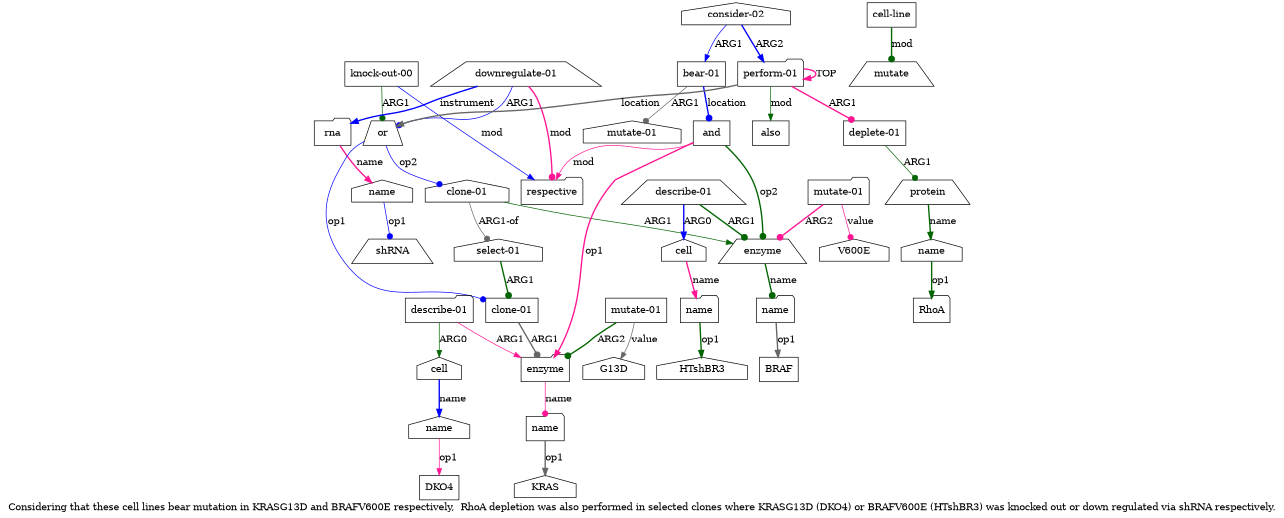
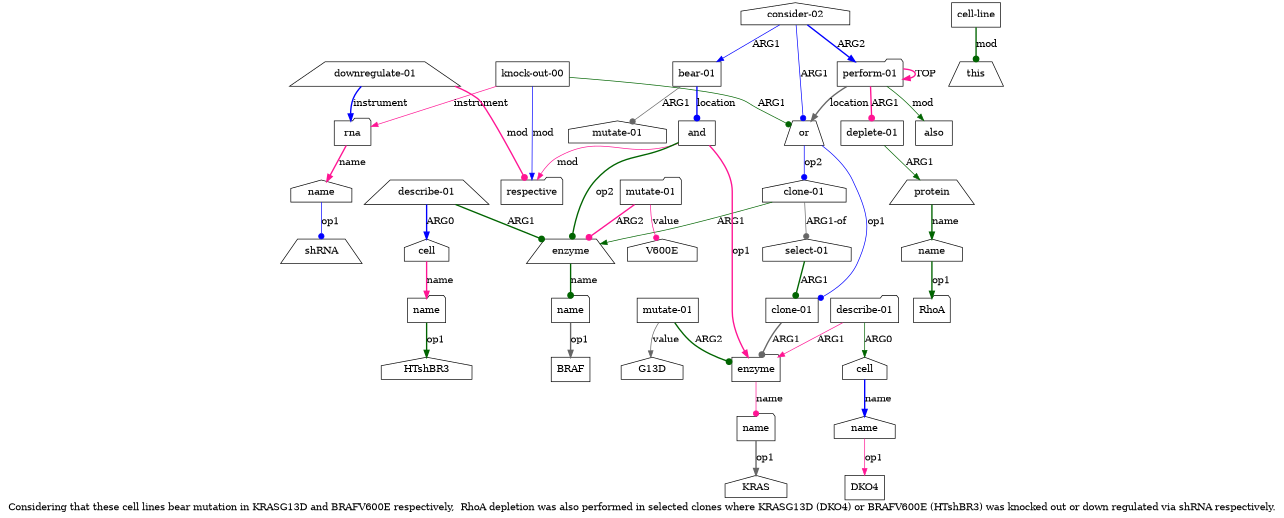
  digraph {
    label="Considering that these cell lines bear mutation in KRASG13D and BRAFV600E respectively,  RhoA depletion was also performed in selected clones where KRASG13D (DKO4) or BRAFV600E (HTshBR3) was knocked out or down regulated via shRNA respectively."
    node [color=black gold_ind=-1 gold_label=name shape=house test_ind=-1 test_label=name]
    edge [arrowhead=normal color=darkgreen gold_label=ARG1 style=bold test_label=ARG1]
    n1 [gold_ind=20 label=name shape=folder test_ind=20]
    n2 [gold_label=HTshBR3 label=HTshBR3 test_label=HTshBR3]
    n3 [gold_ind=21 gold_label="knock-out-00" label="knock-out-00" shape=box test_ind=21 test_label="knock-out-00"]
    n4 [gold_ind=22 gold_label=rna label=rna shape=folder test_ind=22 test_label=rna]
    n5 [gold_ind=24 gold_label=respective label=respective shape=folder test_ind=24 test_label=respective]
    n6 [gold_ind=5 gold_label=or label=or shape=trapezium test_ind=5 test_label=or]
    n7 [gold_ind=23 label=name test_ind=23]
    n8 [gold_ind=14 gold_label="clone-01" label="clone-01" test_ind=14 test_label="clone-01"]
    n9 [gold_ind=6 gold_label="clone-01" label="clone-01" shape=box test_ind=6 test_label="clone-01"]
    n10 [gold_label=shRNA label=shRNA shape=trapezium test_label=shRNA]
    n11 [gold_ind=15 gold_label=enzyme label=enzyme shape=trapezium test_ind=15 test_label=enzyme]
    n12 [gold_ind=13 gold_label="select-01" label="select-01" test_ind=13 test_label="select-01"]
    n13 [gold_ind=7 gold_label=enzyme label=enzyme shape=folder test_ind=7 test_label=enzyme]
    n14 [gold_ind=25 gold_label="downregulate-01" label="downregulate-01" shape=trapezium test_ind=25 test_label="downregulate-01"]
    n15 [gold_ind=26 gold_label="consider-02" label="consider-02" test_ind=26 test_label="consider-02"]
    n16 [gold_ind=27 gold_label="bear-01" label="bear-01" shape=box test_ind=27 test_label="bear-01"]
    n17 [gold_ind=0 gold_label="perform-01" label="perform-01" shape=folder test_ind=0 test_label="perform-01"]
    n18 [gold_ind=31 gold_label=and label=and shape=box test_ind=31 test_label=and]
    n19 [gold_ind=30 gold_label="mutate-01" label="mutate-01" test_ind=30 test_label="mutate-01"]
    n20 [gold_ind=1 gold_label="deplete-01" label="deplete-01" shape=box test_ind=1 test_label="deplete-01"]
    n21 [gold_ind=4 gold_label=also label=also shape=box test_ind=4 test_label=also]
    n22 [gold_ind=28 gold_label="cell-line" label="cell-line" shape=box test_ind=28 test_label="cell-line"]
-   n23 [gold_ind=29 gold_label=this label=mutate shape=trapezium test_ind=29 test_label=this]
+   n23 [gold_ind=29 gold_label=this label=this shape=trapezium test_ind=29 test_label=this]
    n24 [gold_ind=2 gold_label=protein label=protein shape=trapezium test_ind=2 test_label=protein]
    n25 [gold_ind=16 label=name shape=folder test_ind=16]
    n26 [gold_ind=8 label=name shape=folder test_ind=8]
    n27 [gold_label=BRAF label=BRAF shape=box test_label=BRAF]
    n28 [gold_label=KRAS label=KRAS test_label=KRAS]
    n29 [gold_label=V600E label=V600E test_label=V600E]
    n30 [gold_ind=17 gold_label="mutate-01" label="mutate-01" shape=folder test_ind=17 test_label="mutate-01"]
    n31 [gold_ind=11 gold_label=cell label=cell test_ind=11 test_label=cell]
    n32 [gold_ind=12 label=name test_ind=12]
    n33 [gold_label=DKO4 label=DKO4 shape=box test_label=DKO4]
    n34 [gold_ind=10 gold_label="describe-01" label="describe-01" shape=folder test_ind=10 test_label="describe-01"]
    n35 [gold_label=RhoA label=RhoA shape=folder test_label=RhoA]
    n36 [gold_ind=19 gold_label=cell label=cell test_ind=19 test_label=cell]
    n37 [gold_ind=18 gold_label="describe-01" label="describe-01" shape=trapezium test_ind=18 test_label="describe-01"]
    n38 [gold_ind=3 label=name test_ind=3]
    n39 [gold_ind=9 gold_label="mutate-01" label="mutate-01" shape=box test_ind=9 test_label="mutate-01"]
    n40 [gold_label=G13D label=G13D test_label=G13D]
    n1 -> n2 [gold_label=op1 label=op1 test_label=op1]
+   n3 -> n4 [color=deeppink gold_label=instrument label=instrument style=solid test_label=instrument]
    n3 -> n5 [color=blue gold_label=mod label=mod style=solid test_label=mod]
    n3 -> n6 [arrowhead=dot label=ARG1 style=solid]
    n4 -> n7 [color=deeppink gold_label=name label=name test_label=name]
    n6 -> n8 [arrowhead=dot color=blue gold_label=op2 label=op2 style=solid test_label=op2]
    n6 -> n9 [arrowhead=dot color=blue gold_label=op1 label=op1 style=solid test_label=op1]
    n7 -> n10 [arrowhead=dot color=blue gold_label=op1 label=op1 style=solid test_label=op1]
    n8 -> n11 [label=ARG1 style=solid]
    n8 -> n12 [arrowhead=dot color=gray40 gold_label="ARG1-of" label="ARG1-of" style=solid test_label="ARG1-of"]
    n9 -> n13 [arrowhead=dot color=gray40 label=ARG1]
    n11 -> n25 [arrowhead=dot gold_label=name label=name test_label=name]
    n12 -> n9 [arrowhead=dot label=ARG1]
    n13 -> n26 [arrowhead=dot color=deeppink gold_label=name label=name style=solid test_label=name]
    n14 -> n4 [color=blue gold_label=instrument label=instrument test_label=instrument]
    n14 -> n5 [arrowhead=dot color=deeppink gold_label=mod label=mod test_label=mod]
-   n14 -> n6 [arrowhead=dot color=blue label=ARG1 style=solid]
+   n15 -> n6 [arrowhead=dot color=blue label=ARG1 style=solid]
    n15 -> n16 [color=blue label=ARG1 style=solid]
    n15 -> n17 [color=blue gold_label=ARG2 label=ARG2 test_label=ARG2]
    n16 -> n18 [arrowhead=dot color=blue gold_label=location label=location test_label=location]
    n16 -> n19 [arrowhead=dot color=gray40 label=ARG1 style=solid]
    n17 -> n6 [color=gray40 gold_label=location label=location test_label=location]
    n17 -> n17 [color=deeppink gold_label=TOP label=TOP test_label=TOP]
    n17 -> n20 [arrowhead=dot color=deeppink label=ARG1]
    n17 -> n21 [gold_label=mod label=mod style=solid test_label=mod]
    n18 -> n5 [color=deeppink gold_label=mod label=mod style=solid test_label=mod]
    n18 -> n11 [arrowhead=dot gold_label=op2 label=op2 test_label=op2]
    n18 -> n13 [color=deeppink gold_label=op1 label=op1 test_label=op1]
-   n20 -> n24 [arrowhead=dot label=ARG1 style=solid]
+   n20 -> n24 [label=ARG1 style=solid]
    n22 -> n23 [arrowhead=dot gold_label=mod label=mod test_label=mod]
    n24 -> n38 [gold_label=name label=name test_label=name]
    n25 -> n27 [color=gray40 gold_label=op1 label=op1 test_label=op1]
    n26 -> n28 [color=gray40 gold_label=op1 label=op1 test_label=op1]
    n30 -> n11 [arrowhead=dot color=deeppink gold_label=ARG2 label=ARG2 test_label=ARG2]
    n30 -> n29 [arrowhead=dot color=deeppink gold_label=value label=value style=solid test_label=value]
    n31 -> n32 [color=blue gold_label=name label=name test_label=name]
    n32 -> n33 [color=deeppink gold_label=op1 label=op1 style=solid test_label=op1]
    n34 -> n13 [color=deeppink label=ARG1 style=solid]
    n34 -> n31 [gold_label=ARG0 label=ARG0 style=solid test_label=ARG0]
    n36 -> n1 [color=deeppink gold_label=name label=name test_label=name]
    n37 -> n11 [arrowhead=dot label=ARG1]
    n37 -> n36 [color=blue gold_label=ARG0 label=ARG0 test_label=ARG0]
    n38 -> n35 [gold_label=op1 label=op1 test_label=op1]
    n39 -> n13 [arrowhead=dot gold_label=ARG2 label=ARG2 test_label=ARG2]
    n39 -> n40 [color=gray40 gold_label=value label=value style=solid test_label=value]
  }
